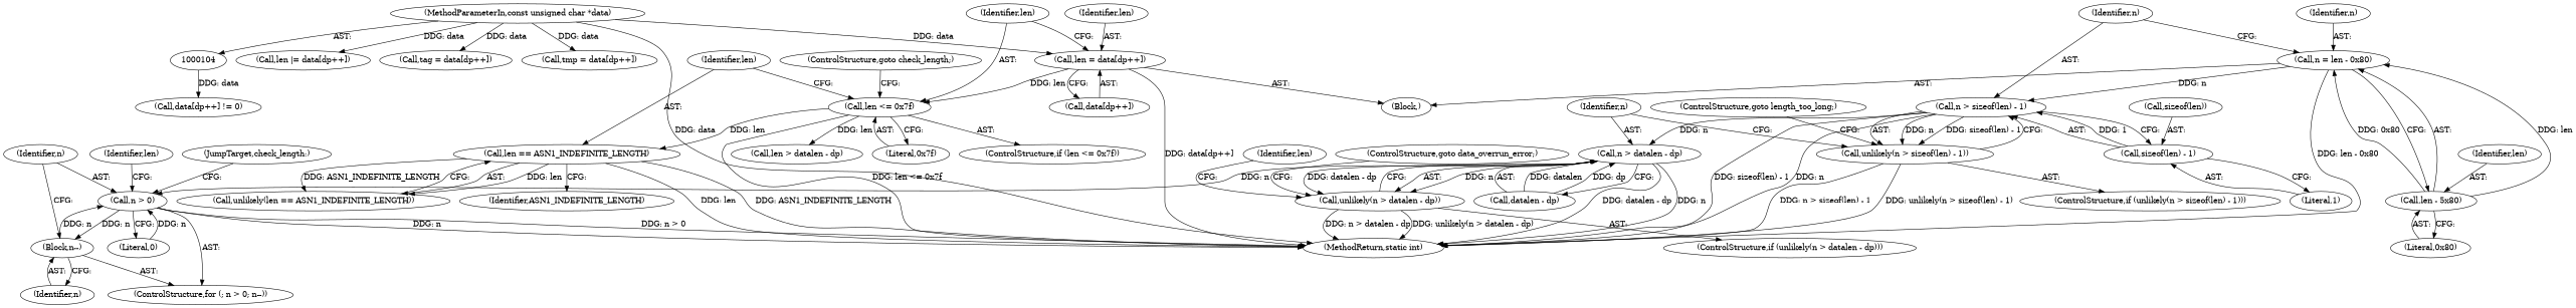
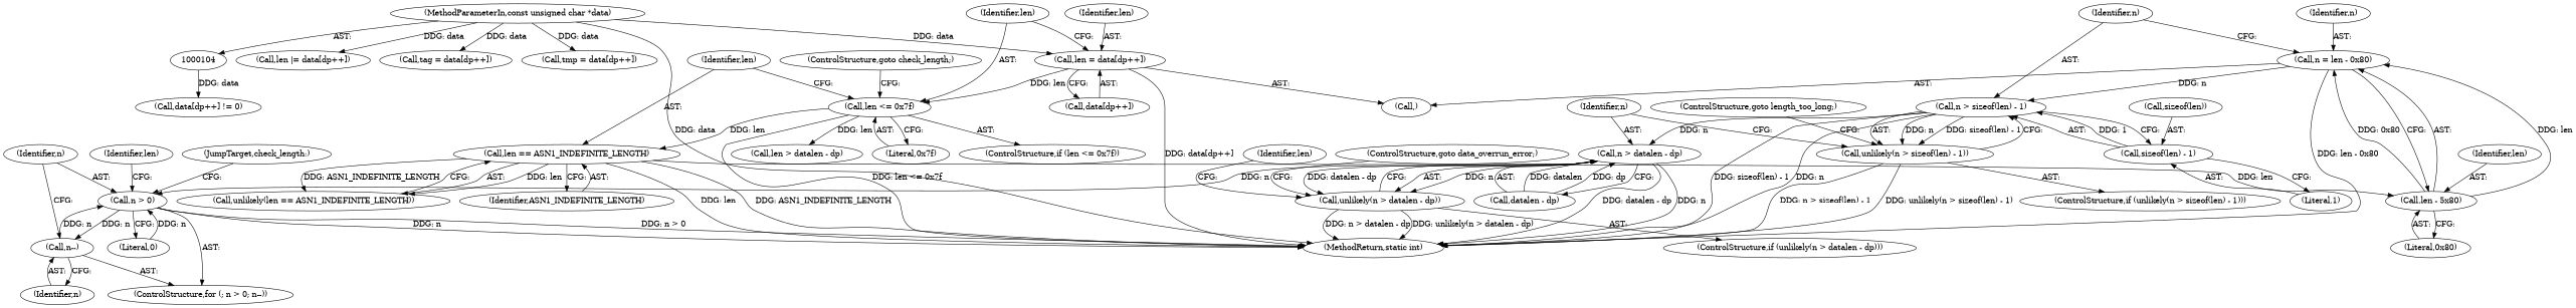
  digraph {
    n1 [label="(Call,n > sizeof(len) - 1)"]
    n2 [label="(Call,sizeof(len) - 1)"]
    n3 [label="(Call,unlikely(n > sizeof(len) - 1))"]
    n4 [label="(Call,n > datalen - dp)"]
    n5 [label="(MethodReturn,static int)"]
    n6 [label="(Literal,1)"]
    n7 [label="(ControlStructure,if (unlikely(n > sizeof(len) - 1)))"]
    n8 [label="(Call,unlikely(n > datalen - dp))"]
    n9 [label="(Call,n > 0)"]
    n10 [label="(Call,datalen - dp)"]
    n11 [label="(Call,n = len - 0x80)"]
    n12 [label="(Call,len - 5x80)"]
-   n13 [label="(Block,)"]
+   n13 [label="(Call,)"]
    n14 [label="(Literal,0x80)"]
    n15 [label="(Call,len == ASN1_INDEFINITE_LENGTH)"]
    n16 [label="(Call,unlikely(len == ASN1_INDEFINITE_LENGTH))"]
    n17 [label="(Identifier,ASN1_INDEFINITE_LENGTH)"]
    n18 [label="(Call,len <= 0x7f)"]
    n19 [label="(Call,len > datalen - dp)"]
    n20 [label="(Literal,0x7f)"]
    n21 [label="(ControlStructure,if (len <= 0x7f))"]
    n22 [label="(Call,len = data[dp++])"]
    n23 [label="(Call,data[dp++])"]
    n24 [label="(MethodParameterIn,const unsigned char *data)"]
    n25 [label="(Call,len |= data[dp++])"]
    n26 [label="(Call,tag = data[dp++])"]
    n27 [label="(Call,tmp = data[dp++])"]
    1000104
    n29 [label="(Call,data[dp++] != 0)"]
    n30 [label="(ControlStructure,if (unlikely(n > datalen - dp)))"]
-   n31 [label="(Block,n--)"]
+   n31 [label="(Call,n--)"]
    n32 [label="(ControlStructure,for (; n > 0; n--))"]
    n33 [label="(Literal,0)"]
    n34 [label="(Identifier,n)"]
    n35 [label="(Identifier,len)"]
    n36 [label="(Identifier,n)"]
    n37 [label="(Identifier,n)"]
    n38 [label="(JumpTarget,check_length:)"]
    n39 [label="(Identifier,len)"]
    n40 [label="(Identifier,len)"]
    n41 [label="(ControlStructure,goto check_length;)"]
    n42 [label="(Identifier,n)"]
    n43 [label="(ControlStructure,goto data_overrun_error;)"]
    n44 [label="(Identifier,len)"]
    n45 [label="(ControlStructure,goto length_too_long;)"]
    n46 [label="(Call,sizeof(len))"]
    n47 [label="(Identifier,len)"]
    n48 [label="(Identifier,len)"]
    n49 [label="(Identifier,n)"]
    n1 -> n2 [label="CFG: "]
    n1 -> n3 [label="AST: "]
    n1 -> n3 [label="DDG: n"]
    n1 -> n3 [label="DDG: sizeof(len) - 1"]
    n1 -> n4 [label="DDG: n"]
    n1 -> n5 [label="DDG: sizeof(len) - 1"]
    n1 -> n5 [label="DDG: n"]
    n2 -> n1 [label="AST: "]
    n2 -> n1 [label="DDG: 1"]
    n2 -> n6 [label="CFG: "]
    n3 -> n1 [label="CFG: "]
    n3 -> n5 [label="DDG: n > sizeof(len) - 1"]
    n3 -> n5 [label="DDG: unlikely(n > sizeof(len) - 1)"]
    n3 -> n7 [label="AST: "]
    n4 -> n5 [label="DDG: datalen - dp"]
    n4 -> n5 [label="DDG: n"]
    n4 -> n8 [label="AST: "]
    n4 -> n8 [label="DDG: n"]
    n4 -> n8 [label="DDG: datalen - dp"]
    n4 -> n9 [label="DDG: n"]
    n4 -> n10 [label="CFG: "]
    n6 -> n2 [label="AST: "]
    n8 -> n4 [label="CFG: "]
    n8 -> n5 [label="DDG: n > datalen - dp"]
    n8 -> n5 [label="DDG: unlikely(n > datalen - dp)"]
    n8 -> n30 [label="AST: "]
    n9 -> n5 [label="DDG: n"]
    n9 -> n5 [label="DDG: n > 0"]
    n9 -> n31 [label="DDG: n"]
    n9 -> n32 [label="AST: "]
    n9 -> n33 [label="CFG: "]
    n10 -> n4 [label="AST: "]
    n10 -> n4 [label="DDG: datalen"]
    n10 -> n4 [label="DDG: dp"]
    n11 -> n1 [label="DDG: n"]
    n11 -> n5 [label="DDG: len - 0x80"]
    n11 -> n12 [label="CFG: "]
    n11 -> n13 [label="AST: "]
    n12 -> n11 [label="AST: "]
    n12 -> n11 [label="DDG: len"]
    n12 -> n11 [label="DDG: 0x80"]
    n12 -> n14 [label="CFG: "]
    n14 -> n12 [label="AST: "]
    n15 -> n5 [label="DDG: len"]
    n15 -> n5 [label="DDG: ASN1_INDEFINITE_LENGTH"]
+   n15 -> n12 [label="DDG: len"]
    n15 -> n16 [label="AST: "]
    n15 -> n16 [label="DDG: len"]
    n15 -> n16 [label="DDG: ASN1_INDEFINITE_LENGTH"]
    n15 -> n17 [label="CFG: "]
    n16 -> n15 [label="CFG: "]
+   n17 -> n15 [label="AST: "]
    n18 -> n5 [label="DDG: len <= 0x7f"]
    n18 -> n15 [label="DDG: len"]
    n18 -> n19 [label="DDG: len"]
    n18 -> n20 [label="CFG: "]
    n18 -> n21 [label="AST: "]
    n20 -> n18 [label="AST: "]
    n22 -> n5 [label="DDG: data[dp++]"]
    n22 -> n13 [label="AST: "]
    n22 -> n18 [label="DDG: len"]
    n22 -> n23 [label="CFG: "]
    n23 -> n22 [label="AST: "]
    n24 -> n5 [label="DDG: data"]
    n24 -> n22 [label="DDG: data"]
    n24 -> n25 [label="DDG: data"]
    n24 -> n26 [label="DDG: data"]
    n24 -> n27 [label="DDG: data"]
    n24 -> 1000104 [label="AST: "]
    1000104 -> n29 [label="DDG: data"]
    n31 -> n9 [label="DDG: n"]
    n31 -> n32 [label="AST: "]
    n31 -> n34 [label="CFG: "]
    n33 -> n9 [label="DDG: n"]
    n34 -> n31 [label="AST: "]
    n35 -> n8 [label="CFG: "]
    n36 -> n9 [label="AST: "]
    n36 -> n31 [label="CFG: "]
    n37 -> n11 [label="AST: "]
    n38 -> n9 [label="CFG: "]
    n39 -> n12 [label="AST: "]
    n40 -> n18 [label="AST: "]
    n40 -> n22 [label="CFG: "]
    n41 -> n18 [label="CFG: "]
    n42 -> n1 [label="AST: "]
    n42 -> n11 [label="CFG: "]
    n43 -> n8 [label="CFG: "]
    n44 -> n9 [label="CFG: "]
    n45 -> n3 [label="CFG: "]
    n46 -> n2 [label="AST: "]
    n47 -> n15 [label="AST: "]
    n47 -> n18 [label="CFG: "]
    n48 -> n22 [label="AST: "]
    n49 -> n3 [label="CFG: "]
    n49 -> n4 [label="AST: "]
  }
